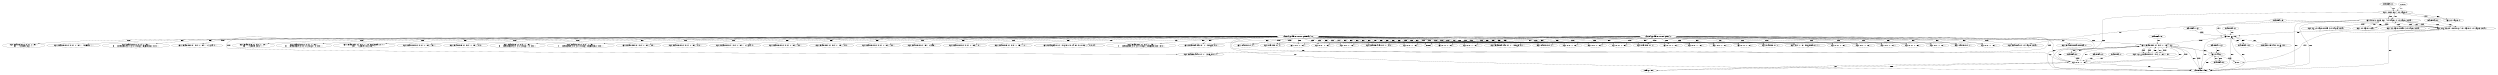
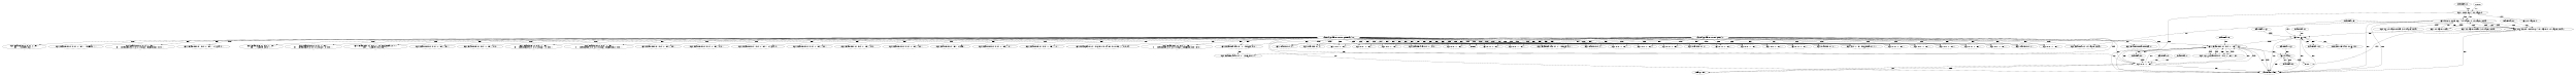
  digraph {
    fontname="DejaVu Sans Mono"
    node [fontname="DejaVu Sans Mono"]
    edge [fontname="DejaVu Sans Mono"]
    n1 [label="(Call,free(cp))"]
    n2 [label="(MethodReturn,RET)"]
    n3 [label="(Identifier,cp)"]
    n4 [label="(Block,)"]
    n5 [label="(Call,file_printf(ms, F(ms, m, \"%s\"), cp))"]
    n6 [label="(Call,rval = file_printf(ms, F(ms, m, \"%s\"), cp))"]
    n7 [label="(Identifier,cp)"]
    n8 [label="(Call,F(ms, m, \"%s\"))"]
    n9 [label="(Literal,\"%s\")"]
    n10 [label="(MethodParameterIn,struct magic_set *ms)"]
    n11 [label="(Call,file_printf(ms, F(ms, m, \"%u\"),\n\t\t\t    (unsigned short) v))"]
    n12 [label="(Call,file_printf(ms, F(ms, m, \"%s\"),\n\t\t    file_fmttime(p->q + m->num_mask, 0, tbuf)))"]
    n13 [label="(Call,F(ms, m, \"%s\"))"]
    n14 [label="(Call,file_printf(ms, F(ms, m, \"%\" INT64_T_FORMAT \"u\"),\n\t\t\t    (unsigned long long) v))"]
    n15 [label="(Call,file_printf(ms, F(ms, m, \"%s\"), str))"]
    n16 [label="(Call,F(ms, m, \"%s\"))"]
    n17 [label="(Call,F(ms, m, \"%s\"))"]
    n18 [label="(Call,check_fmt(ms, m))"]
    n19 [label="(Call,file_oomem(ms, ms->search.rm_len))"]
    n20 [label="(Call,file_printf(ms, F(ms, m, \"%s\"), buf))"]
    n21 [label="(Call,file_printf(ms, F(ms, m, \"%s\"),\n\t\t    file_fmttime(p->l + m->num_mask, 0, tbuf)))"]
    n22 [label="(Call,file_printf(ms, F(ms, m, \"%s\"),\n\t\t    file_fmttime(p->q + m->num_mask, FILE_T_LOCAL, tbuf)))"]
    n23 [label="(Call,F(ms, m, \"%s\"))"]
    n24 [label="(Call,file_printf(ms, F(ms, m, \"%s\"), buf))"]
    n25 [label="(Call,F(ms, m, \"%d\"))"]
    n26 [label="(Call,file_printf(ms, F(ms, m, \"%s\"), buf))"]
    n27 [label="(Call,F(ms, m, \"%s\"))"]
    n28 [label="(Call,file_printf(ms, F(ms, m, \"%s\"), m->value.s))"]
    n29 [label="(Call,file_printf(ms, F(ms, m, \"%s\"), buf))"]
    n30 [label="(Call,F(ms, m, \"%s\"))"]
    n31 [label="(Call,F(ms, m, \"%u\"))"]
    n32 [label="(Call,file_signextend(ms, m, (uint64_t)p->l))"]
    n33 [label="(Call,check_fmt(ms, m))"]
    n34 [label="(Call,F(ms, m, \"%s\"))"]
    n35 [label="(Call,file_printf(ms, F(ms, m, \"%s\"), buf))"]
    n36 [label="(Call,F(ms, m, \"%g\"))"]
    n37 [label="(Call,file_printf(ms, F(ms, m, \"%s\"), buf))"]
    n38 [label="(Call,check_fmt(ms, m))"]
    n39 [label="(Call,file_printf(ms, \"%s\", m->desc))"]
    n40 [label="(Call,file_printf(ms, F(ms, m, \"%g\"), vf))"]
    n41 [label="(Call,F(ms, m, \"%s\"))"]
    n42 [label="(Call,F(ms, m, \"%u\"))"]
    n43 [label="(Call,check_fmt(ms, m))"]
    n44 [label="(Call,F(ms, m, \"%\" INT64_T_FORMAT \"u\"))"]
    n45 [label="(Call,file_printf(ms, F(ms, m, \"%g\"), vd))"]
    n46 [label="(Call,F(ms, m, \"%s\"))"]
    n47 [label="(Call,file_signextend(ms, m, (uint64_t)p->b))"]
    n48 [label="(Call,F(ms, m, \"%s\"))"]
    n49 [label="(Call,F(ms, m, \"%s\"))"]
    n50 [label="(Call,F(ms, m, \"%g\"))"]
    n51 [label="(Call,file_magerror(ms, \"invalid m->type (%d) in mprint()\", m->type))"]
    n52 [label="(Call,F(ms, m, \"%s\"))"]
    n53 [label="(Call,check_fmt(ms, m))"]
    n54 [label="(Call,file_printf(ms, F(ms, m, \"%s\"),\n\t\t    file_fmttime(p->q + m->num_mask, FILE_T_WINDOWS, tbuf)))"]
    n55 [label="(Call,F(ms, m, \"%s\"))"]
    n56 [label="(Call,file_printf(ms, F(ms, m, \"%d\"),\n\t\t\t    (unsigned char) v))"]
    n57 [label="(Call,check_fmt(ms, m))"]
    n58 [label="(Call,file_printf(ms, F(ms, m, \"%u\"), (uint32_t) v))"]
    n59 [label="(Call,F(ms, m, \"%s\"))"]
    n60 [label="(Call,file_signextend(ms, m, (uint64_t)p->h))"]
    n61 [label="(Call,file_signextend(ms, m, p->q))"]
    n62 [label="(Call,file_printf(ms, F(ms, m, \"%s\"),\n\t\t    file_fmttime(p->l + m->num_mask, FILE_T_LOCAL, tbuf)))"]
    n63 [label="(Call,file_printf(ms, F(ms, m, \"%s\"), m->value.s))"]
    1000101
    n65 [label="(MethodParameterIn,struct magic *m)"]
    n66 [label="(Call,file_pstring_length_size(m))"]
    n67 [label="(Call,cp == NULL)"]
    n68 [label="(Identifier,NULL)"]
    n69 [label="(ControlStructure,if (cp == NULL))"]
    n70 [label="(Call,cp = strndup((const char *)ms->search.s, ms->search.rm_len))"]
    n71 [label="(Call,strndup((const char *)ms->search.s, ms->search.rm_len))"]
    n72 [label="(Call,t = ms->search.offset + ms->search.rm_len)"]
    n73 [label="(Call,ms->search.rm_len)"]
    n74 [label="(Call,ms->search.offset + ms->search.rm_len)"]
    n75 [label="(Call,(const char *)ms->search.s)"]
    n76 [label="(Call,ms->search.s)"]
    n77 [label="(Identifier,ms)"]
    n78 [label="(Identifier,ms)"]
    n79 [label="(Identifier,ms)"]
    n80 [label="(Identifier,ms)"]
    n81 [label="(Identifier,cp)"]
    n82 [label="(Identifier,rval)"]
    n83 [label="(Identifier,cp)"]
    n84 [label="(Identifier,m)"]
    n85 [label="(Identifier,rval)"]
    1000880
    n1 -> n2 [label="DDG: "]
    n1 -> n3 [label="CFG: "]
    n1 -> n4 [label="DDG: "]
    n3 -> n1 [label="AST: "]
    n5 -> n1 [label="DDG: "]
    n5 -> n2 [label="DDG: "]
    n5 -> n2 [label="DDG: "]
    n5 -> n6 [label="AST: "]
    n5 -> n6 [label="DDG: "]
    n5 -> n6 [label="DDG: "]
    n5 -> n6 [label="DDG: "]
    n5 -> n7 [label="CFG: "]
    n6 -> n5 [label="CFG: "]
    n7 -> n5 [label="AST: "]
    n7 -> n8 [label="CFG: "]
    n8 -> n2 [label="DDG: "]
    n8 -> n5 [label="AST: "]
    n8 -> n5 [label="DDG: "]
    n8 -> n5 [label="DDG: "]
    n8 -> n5 [label="DDG: "]
    n8 -> n9 [label="CFG: "]
    n9 -> n8 [label="AST: "]
    n10 -> n2 [label="DDG: "]
    n10 -> n5 [label="DDG: "]
    n10 -> n8 [label="DDG: "]
    n10 -> n11 [label="DDG: "]
    n10 -> n12 [label="DDG: "]
    n10 -> n13 [label="DDG: "]
    n10 -> n14 [label="DDG: "]
    n10 -> n15 [label="DDG: "]
    n10 -> n16 [label="DDG: "]
    n10 -> n17 [label="DDG: "]
    n10 -> n18 [label="DDG: "]
    n10 -> n19 [label="DDG: "]
    n10 -> n20 [label="DDG: "]
    n10 -> n21 [label="DDG: "]
    n10 -> n22 [label="DDG: "]
    n10 -> n23 [label="DDG: "]
    n10 -> n24 [label="DDG: "]
    n10 -> n25 [label="DDG: "]
    n10 -> n26 [label="DDG: "]
    n10 -> n27 [label="DDG: "]
    n10 -> n28 [label="DDG: "]
    n10 -> n29 [label="DDG: "]
    n10 -> n30 [label="DDG: "]
    n10 -> n31 [label="DDG: "]
    n10 -> n32 [label="DDG: "]
    n10 -> n33 [label="DDG: "]
    n10 -> n34 [label="DDG: "]
    n10 -> n35 [label="DDG: "]
    n10 -> n36 [label="DDG: "]
    n10 -> n37 [label="DDG: "]
    n10 -> n38 [label="DDG: "]
    n10 -> n39 [label="DDG: "]
    n10 -> n40 [label="DDG: "]
    n10 -> n41 [label="DDG: "]
    n10 -> n42 [label="DDG: "]
    n10 -> n43 [label="DDG: "]
    n10 -> n44 [label="DDG: "]
    n10 -> n45 [label="DDG: "]
    n10 -> n46 [label="DDG: "]
    n10 -> n47 [label="DDG: "]
    n10 -> n48 [label="DDG: "]
    n10 -> n49 [label="DDG: "]
    n10 -> n50 [label="DDG: "]
    n10 -> n51 [label="DDG: "]
    n10 -> n52 [label="DDG: "]
    n10 -> n53 [label="DDG: "]
    n10 -> n54 [label="DDG: "]
    n10 -> n55 [label="DDG: "]
    n10 -> n56 [label="DDG: "]
    n10 -> n57 [label="DDG: "]
    n10 -> n58 [label="DDG: "]
    n10 -> n59 [label="DDG: "]
-   n10 -> n60 [label="DDG: "]
+   n47 -> n60 [label="DDG: "]
    n10 -> n61 [label="DDG: "]
    n10 -> n62 [label="DDG: "]
    n10 -> n63 [label="DDG: "]
    n10 -> 1000101 [label="AST: "]
    n65 -> n2 [label="DDG: "]
    n65 -> n8 [label="DDG: "]
    n65 -> n13 [label="DDG: "]
    n65 -> n16 [label="DDG: "]
    n65 -> n17 [label="DDG: "]
    n65 -> n18 [label="DDG: "]
    n65 -> n23 [label="DDG: "]
    n65 -> n25 [label="DDG: "]
    n65 -> n27 [label="DDG: "]
    n65 -> n30 [label="DDG: "]
    n65 -> n31 [label="DDG: "]
    n65 -> n32 [label="DDG: "]
    n65 -> n33 [label="DDG: "]
    n65 -> n34 [label="DDG: "]
    n65 -> n36 [label="DDG: "]
    n65 -> n38 [label="DDG: "]
    n65 -> n41 [label="DDG: "]
    n65 -> n42 [label="DDG: "]
    n65 -> n43 [label="DDG: "]
    n65 -> n44 [label="DDG: "]
    n65 -> n46 [label="DDG: "]
    n65 -> n47 [label="DDG: "]
    n65 -> n48 [label="DDG: "]
    n65 -> n49 [label="DDG: "]
    n65 -> n50 [label="DDG: "]
    n65 -> n52 [label="DDG: "]
    n65 -> n53 [label="DDG: "]
    n65 -> n55 [label="DDG: "]
    n65 -> n57 [label="DDG: "]
    n65 -> n59 [label="DDG: "]
    n65 -> n60 [label="DDG: "]
    n65 -> n61 [label="DDG: "]
    n65 -> 1000101 [label="AST: "]
    n65 -> n66 [label="AST: "]
    n67 -> n2 [label="DDG: "]
    n67 -> n2 [label="DDG: "]
    n67 -> n2 [label="DDG: "]
    n67 -> n5 [label="DDG: "]
    n67 -> n68 [label="CFG: "]
    n67 -> n69 [label="AST: "]
    n68 -> n67 [label="AST: "]
    n70 -> n2 [label="DDG: "]
    n70 -> n4 [label="AST: "]
    n70 -> n67 [label="DDG: "]
    n70 -> n71 [label="CFG: "]
    n71 -> n2 [label="DDG: "]
    n71 -> n2 [label="DDG: "]
    n71 -> n19 [label="DDG: "]
    n71 -> n70 [label="AST: "]
    n71 -> n70 [label="DDG: "]
    n71 -> n70 [label="DDG: "]
    n71 -> n72 [label="DDG: "]
    n71 -> n73 [label="CFG: "]
    n71 -> n74 [label="DDG: "]
    n73 -> n71 [label="AST: "]
    n75 -> n2 [label="DDG: "]
    n75 -> n71 [label="AST: "]
    n75 -> n71 [label="DDG: "]
-   n75 -> n76 [label="CFG: "]
    n76 -> n75 [label="AST: "]
    n77 -> n67 [label="CFG: "]
    n78 -> n75 [label="CFG: "]
    n79 -> n5 [label="AST: "]
    n80 -> n8 [label="AST: "]
    n81 -> n70 [label="AST: "]
    n82 -> n1 [label="CFG: "]
    n83 -> n67 [label="AST: "]
    n83 -> n70 [label="CFG: "]
    n84 -> n8 [label="AST: "]
    n85 -> n67 [label="CFG: "]
    1000880 -> n75 [label="AST: "]
  }
